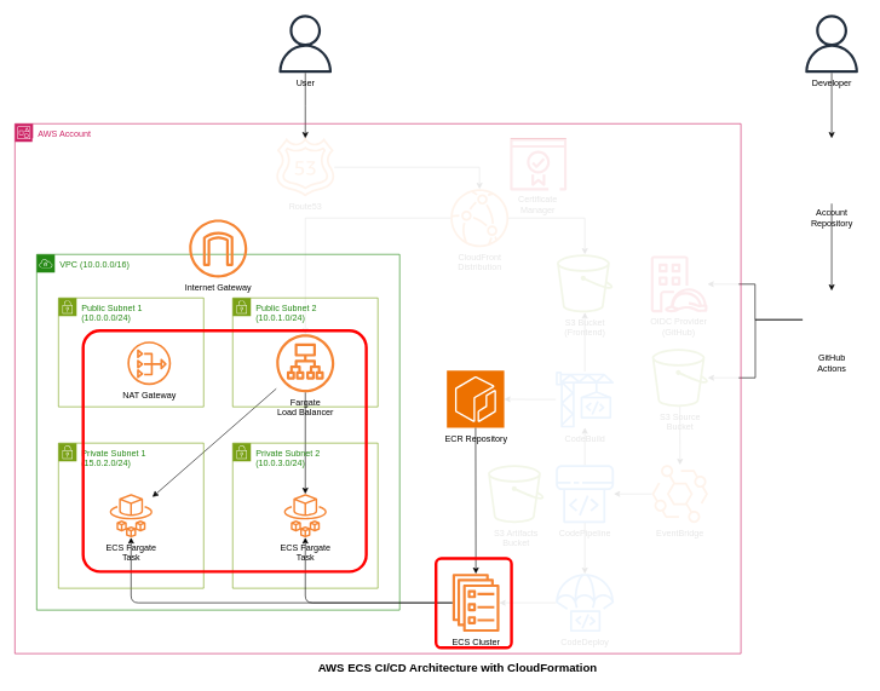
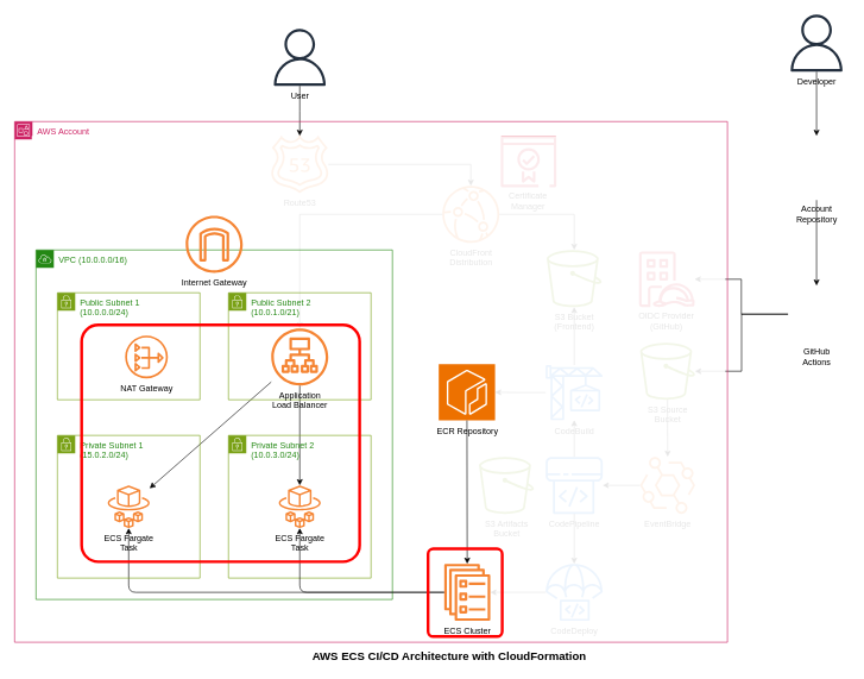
  <mxCell id="0" />
  <mxCell id="1" parent="0" />
  <mxCell id="2" value="" style="shape=image;verticalLabelPosition=bottom;labelBackgroundColor=default;verticalAlign=top;aspect=fixed;imageAspect=0;image=https://www.omnitech-inc.com/media/izab4guz/net9.png;" parent="1" vertex="1"><mxGeometry x="464" y="689.5" width="73.8" height="41" as="geometry" /></mxCell>
  <mxCell id="3" value="S3 Bucket&#10;(Frontend)" style="outlineConnect=0;dashed=0;verticalLabelPosition=bottom;verticalAlign=top;align=center;html=1;shape=mxgraph.aws4.s3;fillColor=#7AA116;gradientColor=none;" parent="1" vertex="1"><mxGeometry x="765" y="350" width="80" height="80" as="geometry" /></mxCell>
  <mxCell id="4" value="CloudFront&#10;Distribution" style="outlineConnect=0;dashed=0;verticalLabelPosition=bottom;verticalAlign=top;align=center;html=1;shape=mxgraph.aws4.cloudfront;fillColor=#F58534;gradientColor=none;" parent="1" vertex="1"><mxGeometry x="620" y="260" width="80" height="80" as="geometry" /></mxCell>
  <mxCell id="5" value="CodePipeline" style="outlineConnect=0;dashed=0;verticalLabelPosition=bottom;verticalAlign=top;align=center;html=1;shape=mxgraph.aws4.codepipeline;fillColor=#3F8FE8;gradientColor=none;" parent="1" vertex="1"><mxGeometry x="765" y="640" width="80" height="80" as="geometry" /></mxCell>
  <mxCell id="6" value="CodeBuild" style="outlineConnect=0;dashed=0;verticalLabelPosition=bottom;verticalAlign=top;align=center;html=1;shape=mxgraph.aws4.codebuild;fillColor=#3F8FE8;gradientColor=none;" parent="1" vertex="1"><mxGeometry x="765" y="510" width="80" height="80" as="geometry" /></mxCell>
  <mxCell id="7" value="CodeDeploy" style="outlineConnect=0;dashed=0;verticalLabelPosition=bottom;verticalAlign=top;align=center;html=1;shape=mxgraph.aws4.codedeploy;fillColor=#3F8FE8;gradientColor=none;" parent="1" vertex="1"><mxGeometry x="765" y="790" width="80" height="80" as="geometry" /></mxCell>
  <mxCell id="8" value="S3 Source&#10;Bucket" style="outlineConnect=0;dashed=0;verticalLabelPosition=bottom;verticalAlign=top;align=center;html=1;shape=mxgraph.aws4.s3;fillColor=#7AA116;gradientColor=none;" parent="1" vertex="1"><mxGeometry x="896" y="480" width="80" height="80" as="geometry" /></mxCell>
  <mxCell id="9" value="S3 Artifacts&#10;Bucket" style="outlineConnect=0;dashed=0;verticalLabelPosition=bottom;verticalAlign=top;align=center;html=1;shape=mxgraph.aws4.s3;fillColor=#7AA116;gradientColor=none;" parent="1" vertex="1"><mxGeometry x="670" y="640" width="80" height="80" as="geometry" /></mxCell>
  <mxCell id="10" value="EventBridge" style="outlineConnect=0;dashed=0;verticalLabelPosition=bottom;verticalAlign=top;align=center;html=1;shape=mxgraph.aws4.eventbridge;fillColor=#F58534;gradientColor=none;" parent="1" vertex="1"><mxGeometry x="896" y="640" width="80" height="80" as="geometry" /></mxCell>
- <mxCell id="11" value="User" style="outlineConnect=0;dashed=0;verticalLabelPosition=bottom;verticalAlign=top;align=center;html=1;shape=mxgraph.aws4.user;fillColor=#232F3E;gradientColor=none;" parent="1" vertex="1"><mxGeometry x="380" y="20" width="80" height="80" as="geometry" /></mxCell>
+ <mxCell id="11" value="User" style="outlineConnect=0;dashed=0;verticalLabelPosition=bottom;verticalAlign=top;align=center;html=1;shape=mxgraph.aws4.user;fillColor=#232F3E;gradientColor=none;" parent="1" vertex="1"><mxGeometry x="380" y="40" width="80" height="80" as="geometry" /></mxCell>
  <mxCell id="12" style="edgeStyle=orthogonalEdgeStyle;rounded=0;orthogonalLoop=1;jettySize=auto;html=1;" parent="1" source="11" target="36" edge="1"><mxGeometry relative="1" as="geometry" /></mxCell>
  <mxCell id="13" style="edgeStyle=orthogonalEdgeStyle;rounded=0;orthogonalLoop=1;jettySize=auto;html=1;" parent="1" source="36" target="4" edge="1"><mxGeometry relative="1" as="geometry"><Array as="points"><mxPoint x="660" y="230" /></Array></mxGeometry></mxCell>
  <mxCell id="14" style="edgeStyle=orthogonalEdgeStyle;rounded=0;orthogonalLoop=1;jettySize=auto;html=1;" parent="1" source="4" target="3" edge="1"><mxGeometry relative="1" as="geometry" /></mxCell>
  <mxCell id="15" style="edgeStyle=orthogonalEdgeStyle;rounded=0;orthogonalLoop=1;jettySize=auto;html=1;" parent="1" source="4" target="57" edge="1"><mxGeometry relative="1" as="geometry" /></mxCell>
  <mxCell id="16" style="edgeStyle=orthogonalEdgeStyle;rounded=0;orthogonalLoop=1;jettySize=auto;html=1;exitX=0;exitY=0.5;exitDx=0;exitDy=0;" parent="1" source="41" target="8" edge="1"><mxGeometry relative="1" as="geometry"><mxPoint x="1140.909" y="450" as="sourcePoint" /></mxGeometry></mxCell>
  <mxCell id="17" style="edgeStyle=orthogonalEdgeStyle;rounded=0;orthogonalLoop=1;jettySize=auto;html=1;" parent="1" source="8" target="10" edge="1"><mxGeometry relative="1" as="geometry" /></mxCell>
  <mxCell id="18" style="edgeStyle=orthogonalEdgeStyle;rounded=0;orthogonalLoop=1;jettySize=auto;html=1;" parent="1" source="10" target="5" edge="1"><mxGeometry relative="1" as="geometry" /></mxCell>
  <mxCell id="19" style="edgeStyle=orthogonalEdgeStyle;rounded=0;orthogonalLoop=1;jettySize=auto;html=1;" parent="1" source="5" target="6" edge="1"><mxGeometry relative="1" as="geometry" /></mxCell>
  <mxCell id="20" style="edgeStyle=orthogonalEdgeStyle;rounded=0;orthogonalLoop=1;jettySize=auto;html=1;" parent="1" source="5" target="7" edge="1"><mxGeometry relative="1" as="geometry" /></mxCell>
  <mxCell id="21" style="edgeStyle=orthogonalEdgeStyle;rounded=0;orthogonalLoop=1;jettySize=auto;html=1;entryX=1;entryY=0.5;entryDx=0;entryDy=0;entryPerimeter=0;" parent="1" source="6" target="47" edge="1"><mxGeometry relative="1" as="geometry"><mxPoint x="700" y="550" as="targetPoint" /></mxGeometry></mxCell>
  <mxCell id="22" style="edgeStyle=orthogonalEdgeStyle;rounded=0;orthogonalLoop=1;jettySize=auto;html=1;" parent="1" source="6" target="3" edge="1"><mxGeometry relative="1" as="geometry" /></mxCell>
  <mxCell id="23" style="edgeStyle=orthogonalEdgeStyle;rounded=0;orthogonalLoop=1;jettySize=auto;html=1;" parent="1" source="7" target="62" edge="1"><mxGeometry relative="1" as="geometry" /></mxCell>
  <mxCell id="24" value="AWS ECS CI/CD Architecture with CloudFormation" style="text;html=1;strokeColor=none;fillColor=none;align=center;verticalAlign=middle;whiteSpace=wrap;rounded=0;fontSize=16;fontStyle=1;" parent="1" vertex="1"><mxGeometry x="430" y="910" width="400" height="20" as="geometry" /></mxCell>
  <mxCell id="25" style="edgeStyle=orthogonalEdgeStyle;rounded=0;orthogonalLoop=1;jettySize=auto;html=1;exitX=0;exitY=0.5;exitDx=0;exitDy=0;" parent="1" source="41" target="27" edge="1"><mxGeometry relative="1" as="geometry"><mxPoint x="1140.909" y="450" as="sourcePoint" /><mxPoint x="1000" y="370" as="targetPoint" /></mxGeometry></mxCell>
  <mxCell id="26" value="" style="group" parent="1" vertex="1" connectable="0"><mxGeometry x="884" y="352" width="100" height="118" as="geometry" /></mxCell>
  <mxCell id="27" value="" style="sketch=0;outlineConnect=0;fontColor=#232F3E;gradientColor=none;fillColor=#DD344C;strokeColor=none;dashed=0;verticalLabelPosition=bottom;verticalAlign=top;align=center;html=1;fontSize=12;fontStyle=0;aspect=fixed;pointerEvents=1;shape=mxgraph.aws4.identity_access_management_iam_roles_anywhere;" parent="26" vertex="1"><mxGeometry x="12" width="78" height="78" as="geometry" /></mxCell>
  <mxCell id="28" value="&lt;span style=&quot;color: rgb(0, 0, 0);&quot;&gt;OIDC Provider&lt;/span&gt;&lt;br&gt;&lt;span style=&quot;color: rgb(0, 0, 0);&quot;&gt;(GitHub)&lt;/span&gt;" style="text;html=1;align=center;verticalAlign=middle;resizable=0;points=[];autosize=1;strokeColor=none;fillColor=none;" parent="26" vertex="1"><mxGeometry y="78" width="100" height="40" as="geometry" /></mxCell>
  <mxCell id="29" style="edgeStyle=none;html=1;" parent="1" source="34" target="41" edge="1"><mxGeometry relative="1" as="geometry" /></mxCell>
  <mxCell id="30" value="AWS Account" style="points=[[0,0],[0.25,0],[0.5,0],[0.75,0],[1,0],[1,0.25],[1,0.5],[1,0.75],[1,1],[0.75,1],[0.5,1],[0.25,1],[0,1],[0,0.75],[0,0.5],[0,0.25]];outlineConnect=0;gradientColor=none;html=1;whiteSpace=wrap;fontSize=12;fontStyle=0;container=0;pointerEvents=0;collapsible=0;recursiveResize=0;shape=mxgraph.aws4.group;grIcon=mxgraph.aws4.group_account;strokeColor=#CD2264;fillColor=none;verticalAlign=top;align=left;spacingLeft=30;fontColor=#CD2264;dashed=0;" parent="1" vertex="1"><mxGeometry x="20" width="1000" height="730" as="geometry" y="170" /></mxCell>
  <mxCell id="31" style="edgeStyle=none;html=1;entryX=0.5;entryY=0;entryDx=0;entryDy=0;" parent="1" source="32" target="34" edge="1"><mxGeometry relative="1" as="geometry" /></mxCell>
  <mxCell id="32" value="Developer" style="outlineConnect=0;dashed=0;verticalLabelPosition=bottom;verticalAlign=top;align=center;html=1;shape=mxgraph.aws4.user;fillColor=#232F3E;gradientColor=none;" parent="1" vertex="1"><mxGeometry x="1105" y="20" width="80" height="80" as="geometry" /></mxCell>
  <mxCell id="33" value="" style="group" parent="1" vertex="1" connectable="0"><mxGeometry x="1100" y="190" width="90" height="130" as="geometry" /></mxCell>
  <mxCell id="34" value="" style="shape=image;verticalLabelPosition=bottom;labelBackgroundColor=default;verticalAlign=top;aspect=fixed;imageAspect=0;image=https://cdn.pixabay.com/photo/2022/01/30/13/33/github-6980894_960_720.png;" parent="33" vertex="1"><mxGeometry width="90" height="90" as="geometry" /></mxCell>
  <mxCell id="35" value="&lt;span style=&quot;color: rgb(0, 0, 0);&quot;&gt;Account&lt;/span&gt;&lt;br&gt;&lt;span style=&quot;color: rgb(0, 0, 0);&quot;&gt;Repository&lt;/span&gt;" style="text;html=1;align=center;verticalAlign=middle;resizable=0;points=[];autosize=1;strokeColor=none;fillColor=none;" parent="33" vertex="1"><mxGeometry x="5" y="90" width="80" height="40" as="geometry" /></mxCell>
  <mxCell id="36" value="Route53" style="outlineConnect=0;dashed=0;verticalLabelPosition=bottom;verticalAlign=top;align=center;html=1;shape=mxgraph.aws4.route_53;fillColor=#F58534;gradientColor=none;" parent="1" vertex="1"><mxGeometry x="380" y="190" width="80" height="80" as="geometry" /></mxCell>
  <mxCell id="37" value="" style="group" parent="1" vertex="1" connectable="0"><mxGeometry x="700" y="190" width="80" height="112" as="geometry" /></mxCell>
  <mxCell id="38" value="" style="sketch=0;outlineConnect=0;fontColor=#232F3E;gradientColor=none;fillColor=#DD344C;strokeColor=none;dashed=0;verticalLabelPosition=bottom;verticalAlign=top;align=center;html=1;fontSize=12;fontStyle=0;aspect=fixed;pointerEvents=1;shape=mxgraph.aws4.certificate_manager_2;" parent="37" vertex="1"><mxGeometry x="2" width="78" height="72" as="geometry" /></mxCell>
  <mxCell id="39" value="Certificate&lt;div&gt;Manager&lt;/div&gt;" style="text;html=1;align=center;verticalAlign=middle;resizable=0;points=[];autosize=1;strokeColor=none;fillColor=none;" parent="37" vertex="1"><mxGeometry y="72" width="80" height="40" as="geometry" /></mxCell>
  <mxCell id="40" value="" style="group" parent="1" vertex="1" connectable="0"><mxGeometry x="1105" y="400" width="80" height="120" as="geometry" /></mxCell>
  <mxCell id="41" value="" style="shape=image;verticalLabelPosition=bottom;labelBackgroundColor=default;verticalAlign=top;aspect=fixed;imageAspect=0;image=https://oji-cloud.net/wp-content/uploads/2023/05/githubaction.png;" parent="40" vertex="1"><mxGeometry width="80" height="80" as="geometry" /></mxCell>
  <mxCell id="42" value="GitHub&lt;div&gt;Actions&lt;/div&gt;" style="text;html=1;align=center;verticalAlign=middle;resizable=0;points=[];autosize=1;strokeColor=none;fillColor=none;" parent="40" vertex="1"><mxGeometry x="10" y="80" width="60" height="40" as="geometry" /></mxCell>
  <mxCell id="43" value="" style="shape=image;verticalLabelPosition=bottom;labelBackgroundColor=default;verticalAlign=top;aspect=fixed;imageAspect=0;image=https://anteku.jp/blog/wp-content/uploads/2021/12/vue-eyecatch-960x504-1.jpeg;clipPath=inset(24.68% 16.33% 26.58% 15.33%);" parent="1" vertex="1"><mxGeometry x="682" y="385" width="79.87" height="30" as="geometry" /></mxCell>
  <mxCell id="44" value="" style="rounded=0;whiteSpace=wrap;html=1;fillColor=#FFFFFF;strokeColor=none;gradientColor=none;opacity=90;" vertex="1" parent="1"><mxGeometry x="44" y="190" width="973" height="702" as="geometry" /></mxCell>
  <mxCell id="45" value="" style="group" parent="1" vertex="1" connectable="0"><mxGeometry x="600" y="510" width="110" height="110" as="geometry" /></mxCell>
  <mxCell id="46" value="&lt;span style=&quot;color: rgb(0, 0, 0);&quot;&gt;ECR Repository&lt;/span&gt;" style="text;html=1;align=center;verticalAlign=middle;resizable=0;points=[];autosize=1;strokeColor=none;fillColor=none;" parent="45" vertex="1"><mxGeometry y="80" width="110" height="30" as="geometry" /></mxCell>
  <mxCell id="47" value="" style="sketch=0;points=[[0,0,0],[0.25,0,0],[0.5,0,0],[0.75,0,0],[1,0,0],[0,1,0],[0.25,1,0],[0.5,1,0],[0.75,1,0],[1,1,0],[0,0.25,0],[0,0.5,0],[0,0.75,0],[1,0.25,0],[1,0.5,0],[1,0.75,0]];outlineConnect=0;fontColor=#232F3E;fillColor=#ED7100;strokeColor=#ffffff;dashed=0;verticalLabelPosition=bottom;verticalAlign=top;align=center;html=1;fontSize=12;fontStyle=0;aspect=fixed;shape=mxgraph.aws4.resourceIcon;resIcon=mxgraph.aws4.ecr;" parent="45" vertex="1"><mxGeometry x="15" width="79" height="79" as="geometry" /></mxCell>
  <mxCell id="48" style="edgeStyle=orthogonalEdgeStyle;html=1;" parent="1" source="62" target="59" edge="1"><mxGeometry relative="1" as="geometry" /></mxCell>
  <mxCell id="49" style="rounded=0;orthogonalLoop=1;jettySize=auto;html=1;" parent="1" source="57" target="59" edge="1"><mxGeometry relative="1" as="geometry" /></mxCell>
  <mxCell id="50" style="edgeStyle=orthogonalEdgeStyle;rounded=0;orthogonalLoop=1;jettySize=auto;html=1;" parent="1" source="57" target="61" edge="1"><mxGeometry relative="1" as="geometry" /></mxCell>
  <mxCell id="51" style="edgeStyle=none;html=1;" parent="1" source="47" target="62" edge="1"><mxGeometry relative="1" as="geometry" /></mxCell>
  <mxCell id="52" value="VPC (10.0.0.0/16)" style="points=[[0,0],[0.25,0],[0.5,0],[0.75,0],[1,0],[1,0.25],[1,0.5],[1,0.75],[1,1],[0.75,1],[0.5,1],[0.25,1],[0,1],[0,0.75],[0,0.5],[0,0.25]];outlineConnect=0;gradientColor=none;html=1;whiteSpace=wrap;fontSize=12;fontStyle=0;container=0;pointerEvents=0;collapsible=0;recursiveResize=0;shape=mxgraph.aws4.group;grIcon=mxgraph.aws4.group_vpc;strokeColor=#248814;fillColor=none;verticalAlign=top;align=left;spacingLeft=30;fontColor=#248814;dashed=0;" parent="1" vertex="1"><mxGeometry x="50" y="350" width="500" height="490" as="geometry" /></mxCell>
  <mxCell id="53" value="Internet Gateway" style="outlineConnect=0;dashed=0;verticalLabelPosition=bottom;verticalAlign=top;align=center;html=1;shape=mxgraph.aws4.internet_gateway;fillColor=#F58534;gradientColor=none;" parent="1" vertex="1"><mxGeometry x="260" y="302" width="80" height="80" as="geometry" /></mxCell>
  <mxCell id="54" value="Public Subnet 1&#10;(10.0.0.0/24)" style="points=[[0,0],[0.25,0],[0.5,0],[0.75,0],[1,0],[1,0.25],[1,0.5],[1,0.75],[1,1],[0.75,1],[0.5,1],[0.25,1],[0,1],[0,0.75],[0,0.5],[0,0.25]];outlineConnect=0;gradientColor=none;html=1;whiteSpace=wrap;fontSize=12;fontStyle=0;container=1;pointerEvents=0;collapsible=0;recursiveResize=0;shape=mxgraph.aws4.group;grIcon=mxgraph.aws4.group_security_group;strokeColor=#7AA116;fillColor=none;verticalAlign=top;align=left;spacingLeft=30;fontColor=#248814;dashed=0;" parent="1" vertex="1"><mxGeometry x="80" y="410" width="200" height="150" as="geometry" /></mxCell>
  <mxCell id="55" value="NAT Gateway" style="outlineConnect=0;dashed=0;verticalLabelPosition=bottom;verticalAlign=top;align=center;html=1;shape=mxgraph.aws4.nat_gateway;fillColor=#F58534;gradientColor=none;" parent="54" vertex="1"><mxGeometry x="60" y="60" width="130" height="60" as="geometry" /></mxCell>
- <mxCell id="56" value="Public Subnet 2&#10;(10.0.1.0/24)" style="points=[[0,0],[0.25,0],[0.5,0],[0.75,0],[1,0],[1,0.25],[1,0.5],[1,0.75],[1,1],[0.75,1],[0.5,1],[0.25,1],[0,1],[0,0.75],[0,0.5],[0,0.25]];outlineConnect=0;gradientColor=none;html=1;whiteSpace=wrap;fontSize=12;fontStyle=0;container=1;pointerEvents=0;collapsible=0;recursiveResize=0;shape=mxgraph.aws4.group;grIcon=mxgraph.aws4.group_security_group;strokeColor=#7AA116;fillColor=none;verticalAlign=top;align=left;spacingLeft=30;fontColor=#248814;dashed=0;" parent="1" vertex="1"><mxGeometry x="320" y="410" width="200" height="150" as="geometry" /></mxCell>
- <mxCell id="57" value="Fargate&#10;Load Balancer" style="outlineConnect=0;dashed=0;verticalLabelPosition=bottom;verticalAlign=top;align=center;html=1;shape=mxgraph.aws4.application_load_balancer;fillColor=#F58534;gradientColor=none;" parent="56" vertex="1"><mxGeometry x="60" y="50" width="80" height="80" as="geometry" /></mxCell>
+ <mxCell id="56" value="Public Subnet 2&#10;(10.0.1.0/21)" style="points=[[0,0],[0.25,0],[0.5,0],[0.75,0],[1,0],[1,0.25],[1,0.5],[1,0.75],[1,1],[0.75,1],[0.5,1],[0.25,1],[0,1],[0,0.75],[0,0.5],[0,0.25]];outlineConnect=0;gradientColor=none;html=1;whiteSpace=wrap;fontSize=12;fontStyle=0;container=1;pointerEvents=0;collapsible=0;recursiveResize=0;shape=mxgraph.aws4.group;grIcon=mxgraph.aws4.group_security_group;strokeColor=#7AA116;fillColor=none;verticalAlign=top;align=left;spacingLeft=30;fontColor=#248814;dashed=0;" parent="1" vertex="1"><mxGeometry x="320" y="410" width="200" height="150" as="geometry" /></mxCell>
+ <mxCell id="57" value="Application&#10;Load Balancer" style="outlineConnect=0;dashed=0;verticalLabelPosition=bottom;verticalAlign=top;align=center;html=1;shape=mxgraph.aws4.application_load_balancer;fillColor=#F58534;gradientColor=none;" parent="56" vertex="1"><mxGeometry x="60" y="50" width="80" height="80" as="geometry" /></mxCell>
  <mxCell id="58" value="Private Subnet 1&#10;(15.0.2.0/24)" style="points=[[0,0],[0.25,0],[0.5,0],[0.75,0],[1,0],[1,0.25],[1,0.5],[1,0.75],[1,1],[0.75,1],[0.5,1],[0.25,1],[0,1],[0,0.75],[0,0.5],[0,0.25]];outlineConnect=0;gradientColor=none;html=1;whiteSpace=wrap;fontSize=12;fontStyle=0;container=1;pointerEvents=0;collapsible=0;recursiveResize=0;shape=mxgraph.aws4.group;grIcon=mxgraph.aws4.group_security_group;strokeColor=#7AA116;fillColor=none;verticalAlign=top;align=left;spacingLeft=30;fontColor=#248814;dashed=0;" parent="1" vertex="1"><mxGeometry x="80" y="610" width="200" height="200" as="geometry" /></mxCell>
  <mxCell id="59" value="ECS Fargate&#10;Task" style="outlineConnect=0;dashed=0;verticalLabelPosition=bottom;verticalAlign=top;align=center;html=1;shape=mxgraph.aws4.fargate;fillColor=#F58534;gradientColor=none;" parent="58" vertex="1"><mxGeometry x="60" y="70" width="80" height="60" as="geometry" /></mxCell>
  <mxCell id="60" value="Private Subnet 2&#10;(10.0.3.0/24)" style="points=[[0,0],[0.25,0],[0.5,0],[0.75,0],[1,0],[1,0.25],[1,0.5],[1,0.75],[1,1],[0.75,1],[0.5,1],[0.25,1],[0,1],[0,0.75],[0,0.5],[0,0.25]];outlineConnect=0;gradientColor=none;html=1;whiteSpace=wrap;fontSize=12;fontStyle=0;container=1;pointerEvents=0;collapsible=0;recursiveResize=0;shape=mxgraph.aws4.group;grIcon=mxgraph.aws4.group_security_group;strokeColor=#7AA116;fillColor=none;verticalAlign=top;align=left;spacingLeft=30;fontColor=#248814;dashed=0;" parent="1" vertex="1"><mxGeometry x="320" y="610" width="200" height="200" as="geometry" /></mxCell>
  <mxCell id="61" value="ECS Fargate&#10;Task" style="outlineConnect=0;dashed=0;verticalLabelPosition=bottom;verticalAlign=top;align=center;html=1;shape=mxgraph.aws4.fargate;fillColor=#F58534;gradientColor=none;" parent="60" vertex="1"><mxGeometry x="60" y="70" width="80" height="60" as="geometry" /></mxCell>
  <mxCell id="62" value="ECS Cluster" style="outlineConnect=0;dashed=0;verticalLabelPosition=bottom;verticalAlign=top;align=center;html=1;shape=mxgraph.aws4.ecs_service;fillColor=#F58534;gradientColor=none;" parent="1" vertex="1"><mxGeometry x="615" y="790" width="80" height="80" as="geometry" /></mxCell>
  <mxCell id="63" style="edgeStyle=orthogonalEdgeStyle;html=1;" parent="1" source="62" target="61" edge="1"><mxGeometry relative="1" as="geometry" /></mxCell>
  <mxCell id="64" value="" style="rounded=1;whiteSpace=wrap;html=1;strokeColor=#FF0000;fillColor=none;strokeWidth=4;arcSize=7;" vertex="1" parent="1"><mxGeometry x="114" y="455" width="390" height="332" as="geometry" /></mxCell>
  <mxCell id="65" value="" style="rounded=1;whiteSpace=wrap;html=1;strokeColor=#FF0000;fillColor=none;strokeWidth=4;arcSize=7;" vertex="1" parent="1"><mxGeometry x="600" y="769" width="104" height="123" as="geometry" /></mxCell>
